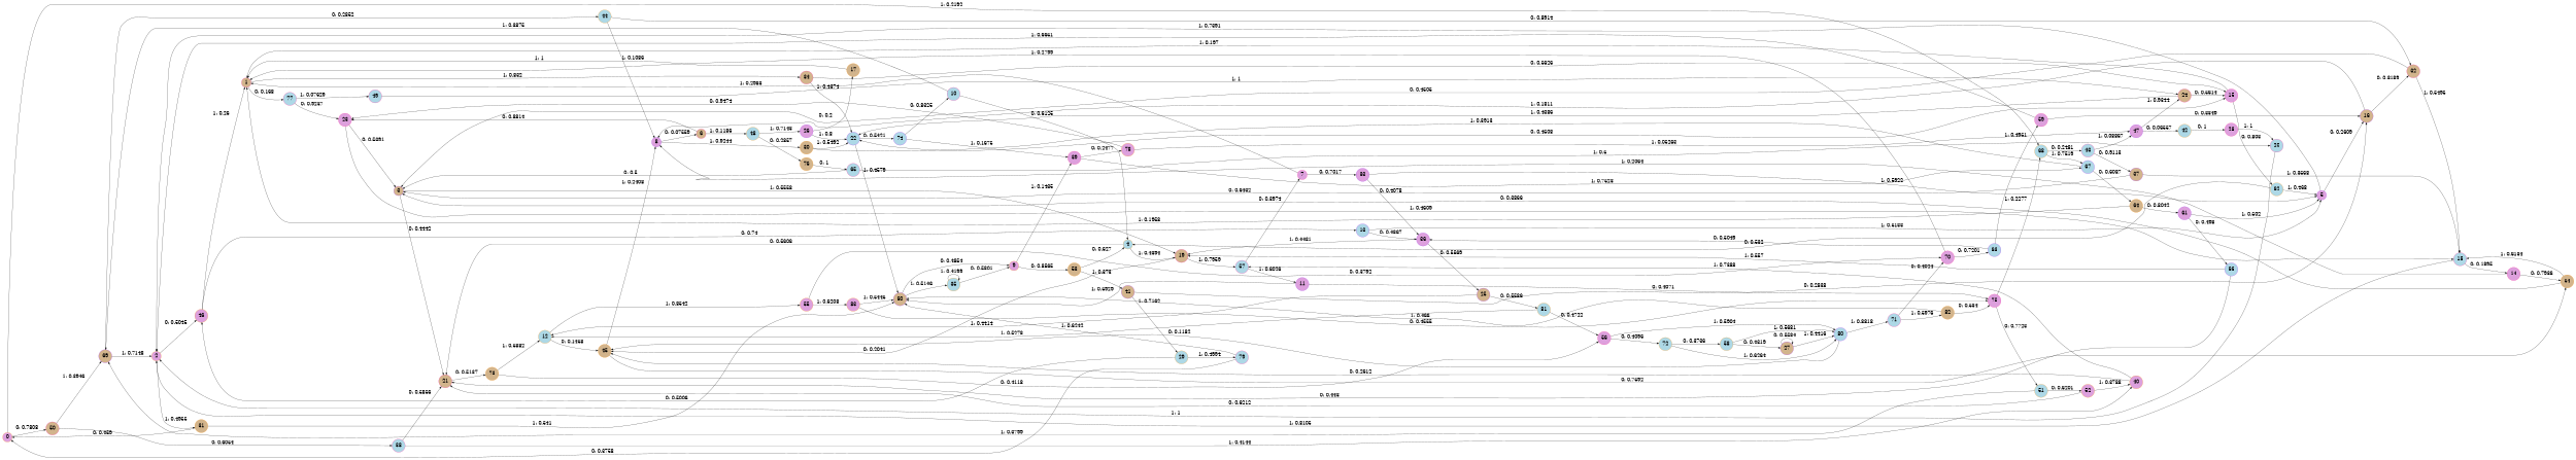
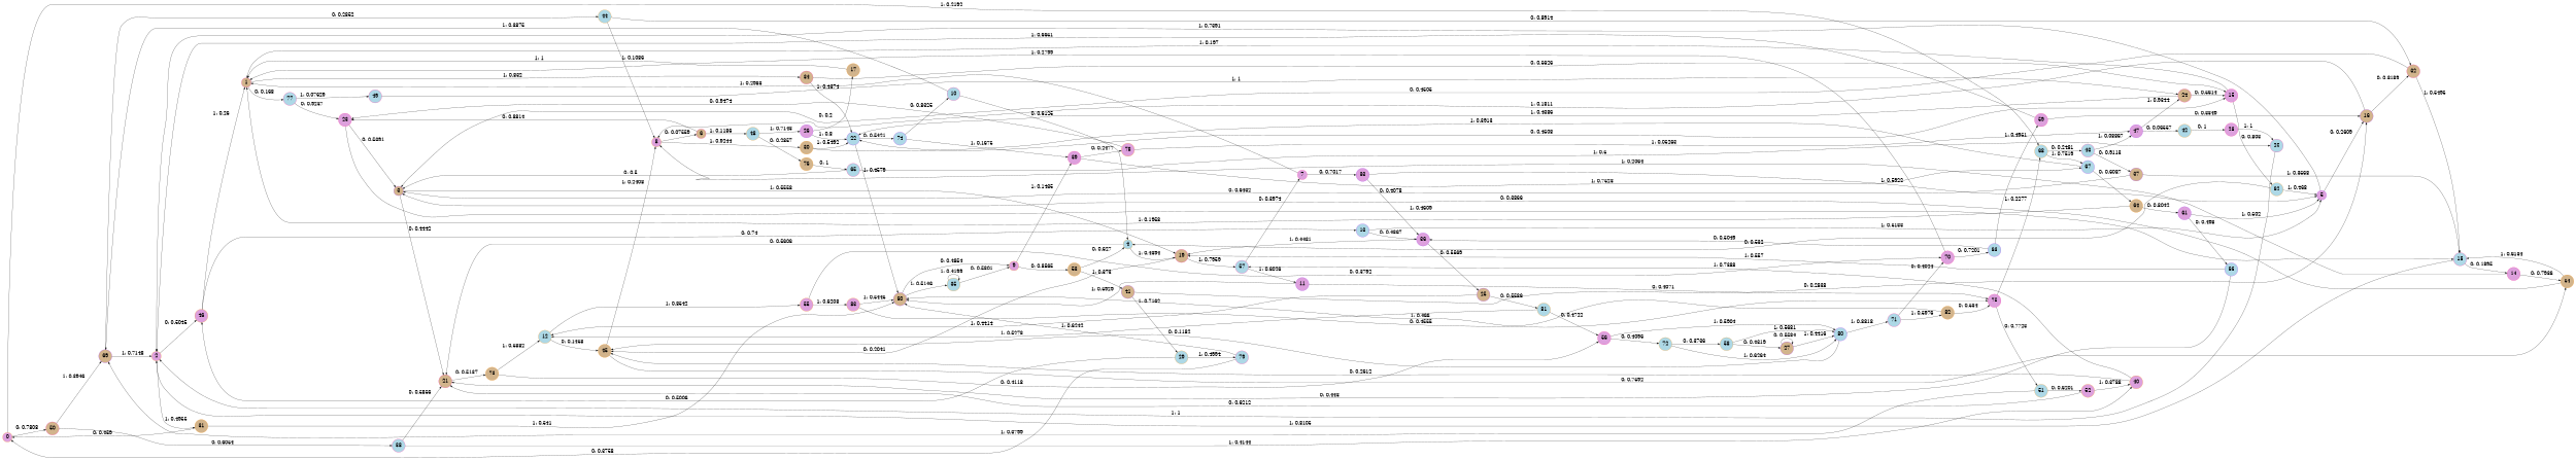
  digraph {
    rankdir=LR
    node [color=darkorange fillcolor=lightblue fontsize=24 shape=circle style=filled]
    edge [fontsize=24]
    0 [fillcolor=plum]
    50 [color=deeppink fillcolor=tan]
    68
    69 [color=purple fillcolor=tan]
    38 [color=deeppink]
    67 [color=purple]
    43 [color=deeppink]
    2 [fillcolor=plum]
    44
    21 [color=deeppink fillcolor=tan]
    40 [fillcolor=plum]
    22 [color=purple]
    64 [fillcolor=tan]
    37 [color=purple fillcolor=tan]
    47 [color=purple fillcolor=plum]
    1 [color=deeppink fillcolor=tan]
    77 [color=deeppink]
    34 [color=deeppink fillcolor=tan]
    23 [color=deeppink fillcolor=plum]
    49 [color=deeppink]
    15 [color=deeppink fillcolor=plum]
    3 [color=purple fillcolor=tan]
    18 [color=deeppink]
    24 [color=deeppink fillcolor=tan]
    62
    60 [color=purple fillcolor=tan]
    74 [color=purple]
    46 [fillcolor=plum]
    31 [fillcolor=tan]
    13 [color=purple]
    5 [color=purple fillcolor=plum]
    36 [color=purple fillcolor=plum]
    9 [fillcolor=plum]
    35
    19 [color=deeppink fillcolor=tan]
    73 [fillcolor=tan]
    45 [fillcolor=tan]
    57 [color=deeppink]
    12
    55 [fillcolor=plum]
    56 [color=deeppink fillcolor=plum]
-   8 [color=purple fillcolor=plum]
+   8 [fillcolor=plum]
    54 [fillcolor=tan]
    7 [color=deeppink fillcolor=plum]
    11 [color=purple fillcolor=plum]
    4
    16 [color=purple fillcolor=tan]
    32 [color=deeppink fillcolor=tan]
    6 [color=deeppink fillcolor=tan]
    30 [fillcolor=tan]
    48
    26 [color=purple fillcolor=plum]
    76 [fillcolor=tan]
    14 [color=deeppink fillcolor=plum]
    17 [fillcolor=tan]
    65 [color=deeppink]
    33 [color=purple fillcolor=plum]
    25 [color=purple fillcolor=tan]
    53 [fillcolor=tan]
    39 [color=deeppink fillcolor=plum]
    41 [color=purple fillcolor=tan]
    78 [fillcolor=plum]
    29
    10 [color=deeppink]
    75 [color=deeppink fillcolor=plum]
    51
    52 [fillcolor=plum]
    70 [color=deeppink fillcolor=plum]
    83 [fillcolor=plum]
    63 [color=purple]
    81
    20 [color=deeppink]
    80 [color=purple]
    72
    27 [color=purple fillcolor=tan]
    71 [color=deeppink]
    82 [fillcolor=tan]
    28 [color=deeppink fillcolor=plum]
    79 [color=deeppink]
    42
    61 [color=purple fillcolor=plum]
    59 [color=deeppink fillcolor=plum]
    58
    66 [color=purple]
    0 -> 50 [label="0: 0.7808   "]
    0 -> 68 [label="1: 0.2192   "]
    50 -> 69 [label="1: 0.3946   "]
    50 -> 38 [label="0: 0.6054   "]
    68 -> 67 [label="1: 0.7519   "]
    68 -> 43 [label="0: 0.2481   "]
    69 -> 2 [label="1: 0.7148   "]
    69 -> 44 [label="0: 0.2852   "]
    38 -> 21 [label="0: 0.5856   "]
    38 -> 40 [label="1: 0.4144   "]
    67 -> 22 [label="1: 0.3913   "]
    67 -> 64 [label="0: 0.6087   "]
    43 -> 37 [label="0: 0.9113   "]
    43 -> 47 [label="1: 0.08867  "]
    2 -> 46 [label="0: 0.5045   "]
    2 -> 31 [label="1: 0.4955   "]
    44 -> 8 [label="1: 0.1086   "]
    44 -> 32 [label="0: 0.8914   "]
    21 -> 73 [label="0: 0.5137   "]
    40 -> 45 [label="0: 0.2612   "]
    40 -> 57 [label="1: 0.7388   "]
    22 -> 60 [label="1: 0.4579   "]
    22 -> 74 [label="0: 0.5421   "]
    64 -> 1 [label="1: 0.1958   "]
    64 -> 61 [label="0: 0.8042   "]
    37 -> 3 [label="0: 0.6432   "]
    37 -> 18 [label="1: 0.3568   "]
    47 -> 24 [label="1: 0.9344   "]
    47 -> 42 [label="0: 0.06557  "]
    1 -> 77 [label="0: 0.168    "]
    1 -> 34 [label="1: 0.832    "]
    77 -> 23 [label="0: 0.9237   "]
    77 -> 49 [label="1: 0.07629  "]
    34 -> 22 [label="1: 0.4374   "]
    34 -> 15 [label="0: 0.5626   "]
    23 -> 3 [label="0: 0.5391   "]
    23 -> 18 [label="1: 0.4609   "]
    49 -> 24 [label="1: 1        "]
    15 -> 1 [label="1: 0.197    "]
    15 -> 62 [label="0: 0.803    "]
    3 -> 21 [label="0: 0.4442   "]
    3 -> 19 [label="1: 0.5558   "]
    18 -> 2 [label="1: 0.8105   "]
    18 -> 14 [label="0: 0.1895   "]
    24 -> 22 [label="1: 0.4386   "]
    24 -> 15 [label="0: 0.5614   "]
    62 -> 5 [label="1: 0.468    "]
    62 -> 4 [label="0: 0.532    "]
    60 -> 9 [label="0: 0.4854   "]
    60 -> 35 [label="1: 0.5146   "]
    74 -> 39 [label="1: 0.1675   "]
    74 -> 10 [label="0: 0.8325   "]
    46 -> 1 [label="1: 0.26     "]
    46 -> 13 [label="0: 0.74     "]
    31 -> 0 [label="0: 0.459    "]
    31 -> 60 [label="1: 0.541    "]
    13 -> 5 [label="1: 0.5133   "]
    13 -> 36 [label="0: 0.4867   "]
    5 -> 2 [label="1: 0.7391   "]
    5 -> 16 [label="0: 0.2609   "]
    36 -> 19 [label="1: 0.4431   "]
    36 -> 25 [label="0: 0.5569   "]
    9 -> 53 [label="0: 0.8565   "]
    9 -> 39 [label="1: 0.1435   "]
    35 -> 9 [label="0: 0.5801   "]
    35 -> 35 [label="1: 0.4199   "]
    19 -> 45 [label="0: 0.2041   "]
    19 -> 57 [label="1: 0.7959   "]
    73 -> 12 [label="1: 0.5882   "]
    73 -> 56 [label="0: 0.4118   "]
    45 -> 8 [label="1: 0.2408   "]
    45 -> 54 [label="0: 0.7592   "]
    57 -> 7 [label="0: 0.3974   "]
    57 -> 11 [label="1: 0.6026   "]
    12 -> 45 [label="0: 0.1458   "]
    12 -> 55 [label="1: 0.8542   "]
    55 -> 70 [label="0: 0.3792   "]
    55 -> 83 [label="1: 0.6208   "]
    56 -> 80 [label="1: 0.5904   "]
    56 -> 72 [label="0: 0.4096   "]
    8 -> 6 [label="0: 0.07559  "]
    8 -> 30 [label="1: 0.9244   "]
    54 -> 3 [label="0: 0.3866   "]
    54 -> 18 [label="1: 0.6134   "]
    7 -> 1 [label="1: 0.2983   "]
    7 -> 33 [label="0: 0.7017   "]
    11 -> 60 [label="1: 0.5929   "]
    11 -> 75 [label="0: 0.4071   "]
    4 -> 21 [label="0: 0.5606   "]
    4 -> 19 [label="1: 0.4394   "]
    16 -> 8 [label="1: 0.1811   "]
    16 -> 32 [label="0: 0.8189   "]
    32 -> 3 [label="0: 0.4505   "]
    32 -> 18 [label="1: 0.5495   "]
    6 -> 23 [label="0: 0.8814   "]
    6 -> 48 [label="1: 0.1186   "]
    30 -> 22 [label="1: 0.5492   "]
    30 -> 15 [label="0: 0.4508   "]
    48 -> 26 [label="1: 0.7143   "]
    48 -> 76 [label="0: 0.2857   "]
    26 -> 22 [label="1: 0.8      "]
    26 -> 17 [label="0: 0.2      "]
    76 -> 65 [label="0: 1        "]
    14 -> 8 [label="1: 0.2064   "]
    14 -> 54 [label="0: 0.7936   "]
    17 -> 1 [label="1: 1        "]
    65 -> 3 [label="0: 0.5      "]
    65 -> 20 [label="1: 0.5      "]
    33 -> 5 [label="1: 0.5922   "]
    33 -> 36 [label="0: 0.4078   "]
    25 -> 12 [label="1: 0.4414   "]
    25 -> 81 [label="0: 0.5586   "]
    53 -> 4 [label="0: 0.627    "]
    53 -> 41 [label="1: 0.373    "]
    39 -> 67 [label="1: 0.7523   "]
    39 -> 78 [label="0: 0.2477   "]
    41 -> 16 [label="0: 0.2838   "]
    41 -> 29 [label="1: 0.7162   "]
    78 -> 47 [label="1: 0.05263  "]
    78 -> 23 [label="0: 0.9474   "]
    29 -> 46 [label="0: 0.5006   "]
    29 -> 79 [label="1: 0.4994   "]
    10 -> 69 [label="1: 0.3875   "]
    10 -> 4 [label="0: 0.6125   "]
    75 -> 68 [label="1: 0.2277   "]
    75 -> 51 [label="0: 0.7723   "]
    51 -> 69 [label="1: 0.3799   "]
    51 -> 52 [label="0: 0.6201   "]
    52 -> 21 [label="0: 0.6212   "]
    52 -> 40 [label="1: 0.3788   "]
    70 -> 1 [label="1: 0.2799   "]
    70 -> 63 [label="0: 0.7201   "]
    83 -> 60 [label="1: 0.5445   "]
    83 -> 75 [label="0: 0.4555   "]
    63 -> 36 [label="0: 0.5049   "]
    63 -> 59 [label="1: 0.4951   "]
    81 -> 12 [label="1: 0.5278   "]
    81 -> 56 [label="0: 0.4722   "]
    20 -> 2 [label="1: 1        "]
    80 -> 45 [label="0: 0.1182   "]
    80 -> 71 [label="1: 0.8818   "]
    72 -> 80 [label="1: 0.6264   "]
    72 -> 58 [label="0: 0.3736   "]
    27 -> 80 [label="1: 0.4416   "]
    27 -> 27 [label="0: 0.5584   "]
    71 -> 70 [label="0: 0.4024   "]
    71 -> 82 [label="1: 0.5976   "]
    82 -> 60 [label="1: 0.466    "]
    82 -> 75 [label="0: 0.534    "]
    28 -> 20 [label="1: 1        "]
    79 -> 0 [label="0: 0.3758   "]
    79 -> 60 [label="1: 0.6242   "]
    42 -> 28 [label="0: 1        "]
    61 -> 5 [label="1: 0.502    "]
    61 -> 66 [label="0: 0.498    "]
    59 -> 2 [label="1: 0.6651   "]
    59 -> 16 [label="0: 0.3349   "]
    58 -> 80 [label="1: 0.5681   "]
    58 -> 27 [label="0: 0.4319   "]
    66 -> 21 [label="0: 0.443    "]
    66 -> 19 [label="1: 0.557    "]
  }
